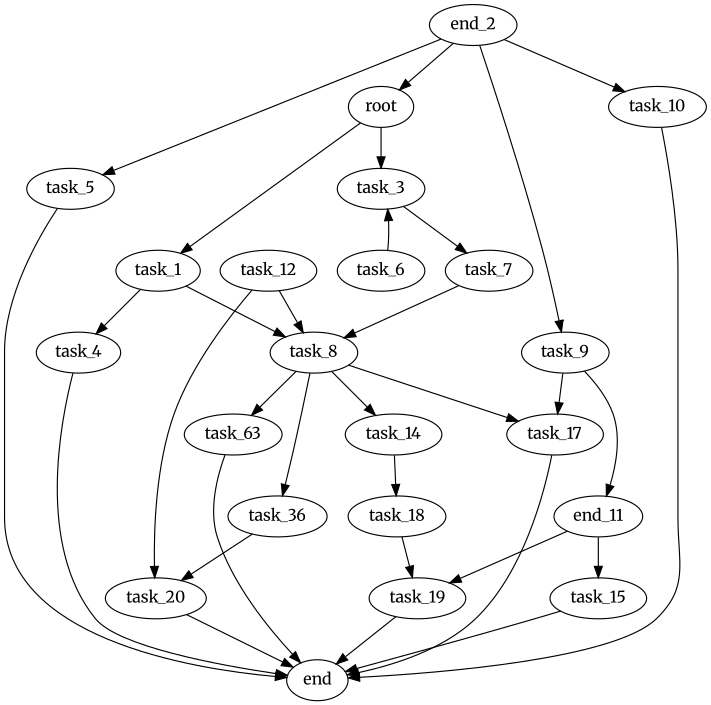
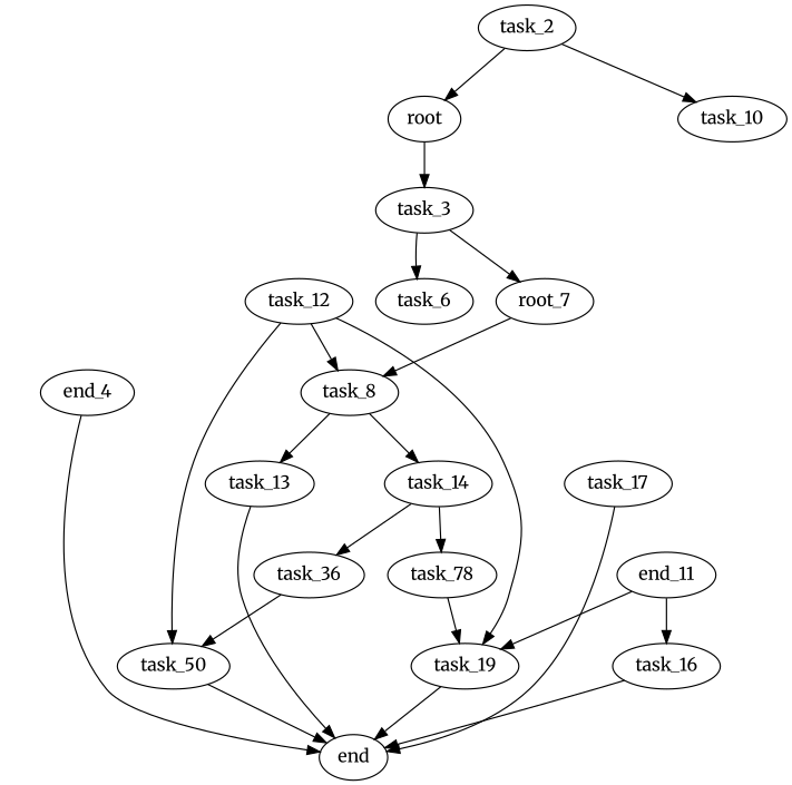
  digraph {
    fontname=Merriweather
    node [fontname=Merriweather]
    edge [fontname=Merriweather]
    root
-   task_1
    task_3
-   task_4
+   task_4 [label=end_4]
    task_8
-   task_2 [label=end_2]
-   task_9
-   task_5
+   task_2
    task_10
    task_6
-   task_7
+   task_7 [label=root_7]
    end
-   task_13 [label=task_63]
+   task_13
    task_14
    n15 [label=task_36]
    task_17
    n17 [label=end_11]
    task_12
    task_19
-   task_20
-   task_18
-   task_15
-   root -> task_1
+   task_20 [label=task_50]
+   task_18 [label=task_78]
+   task_15 [label=task_16]
    root -> task_3
-   task_1 -> task_4
-   task_1 -> task_8
-   task_6 -> task_3
+   task_3 -> task_6
    task_3 -> task_7
    task_4 -> end
    task_8 -> task_13
    task_8 -> task_14
-   task_8 -> n15
-   task_8 -> task_17
+   task_14 -> n15
    task_2 -> root
-   task_2 -> task_9
-   task_2 -> task_5
    task_2 -> task_10
-   task_9 -> task_17
-   task_9 -> n17
-   task_5 -> end
-   task_10 -> end
    task_7 -> task_8
    task_13 -> end
    task_14 -> task_18
    n15 -> task_20
    task_17 -> end
    n17 -> task_19
    n17 -> task_15
    task_12 -> task_8
+   task_12 -> task_19
    task_12 -> task_20
    task_19 -> end
    task_20 -> end
    task_18 -> task_19
    task_15 -> end
  }
